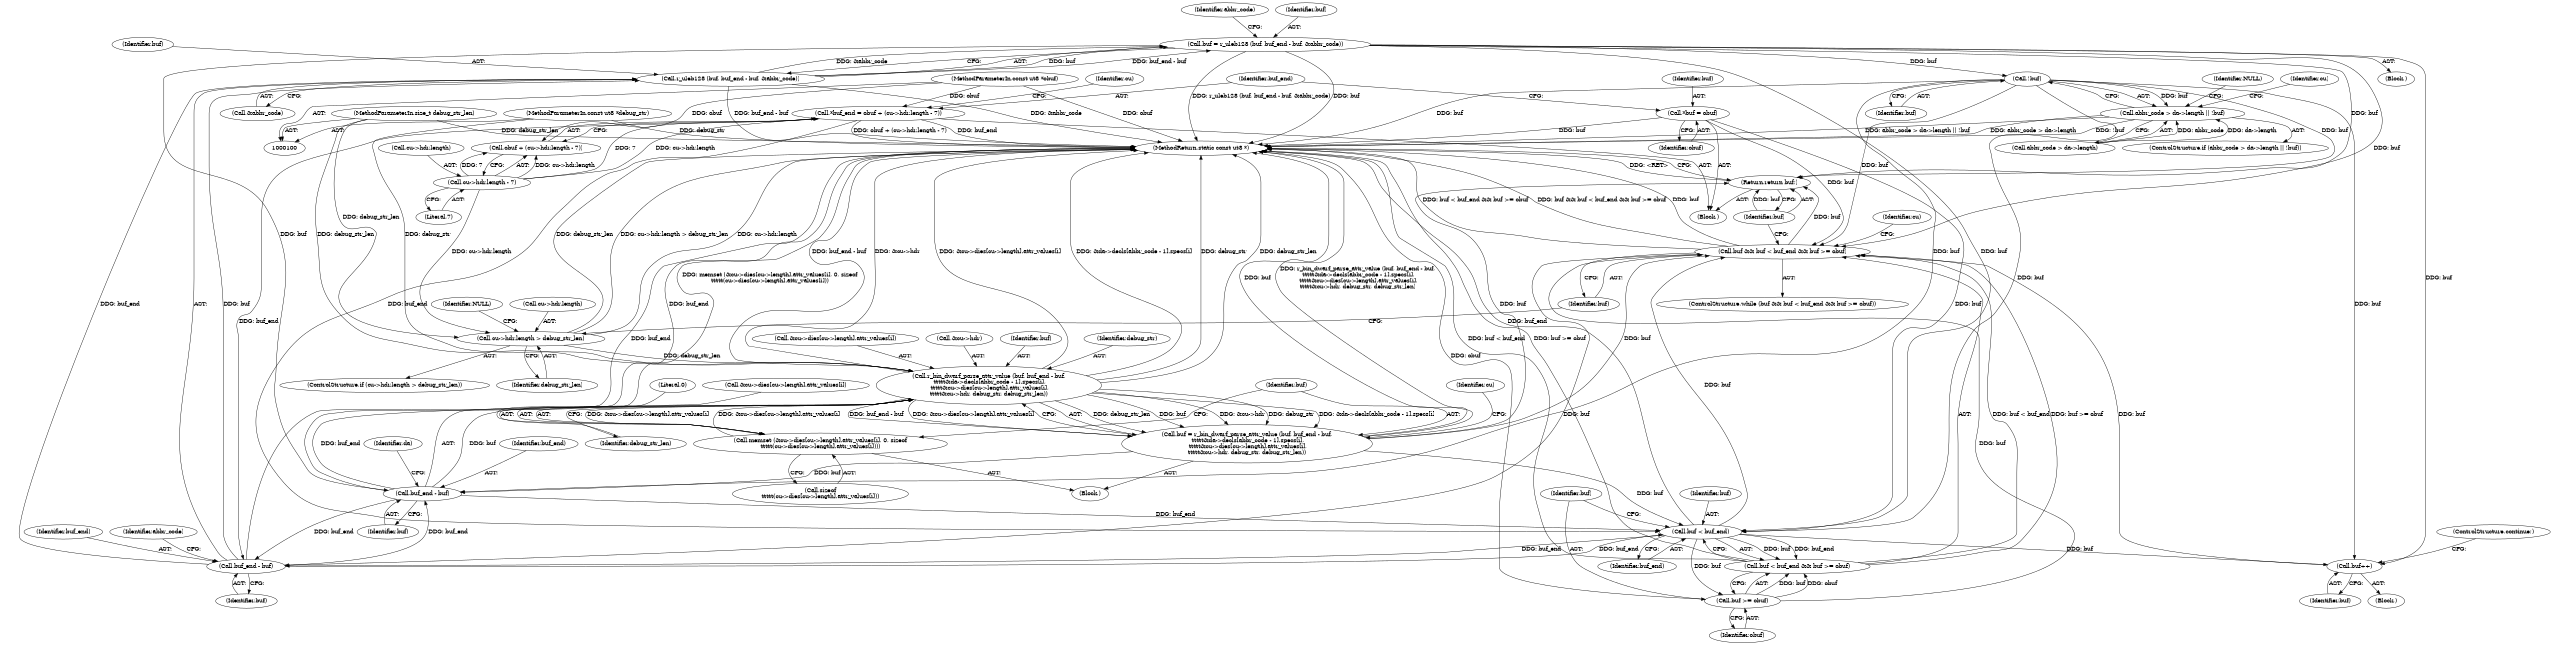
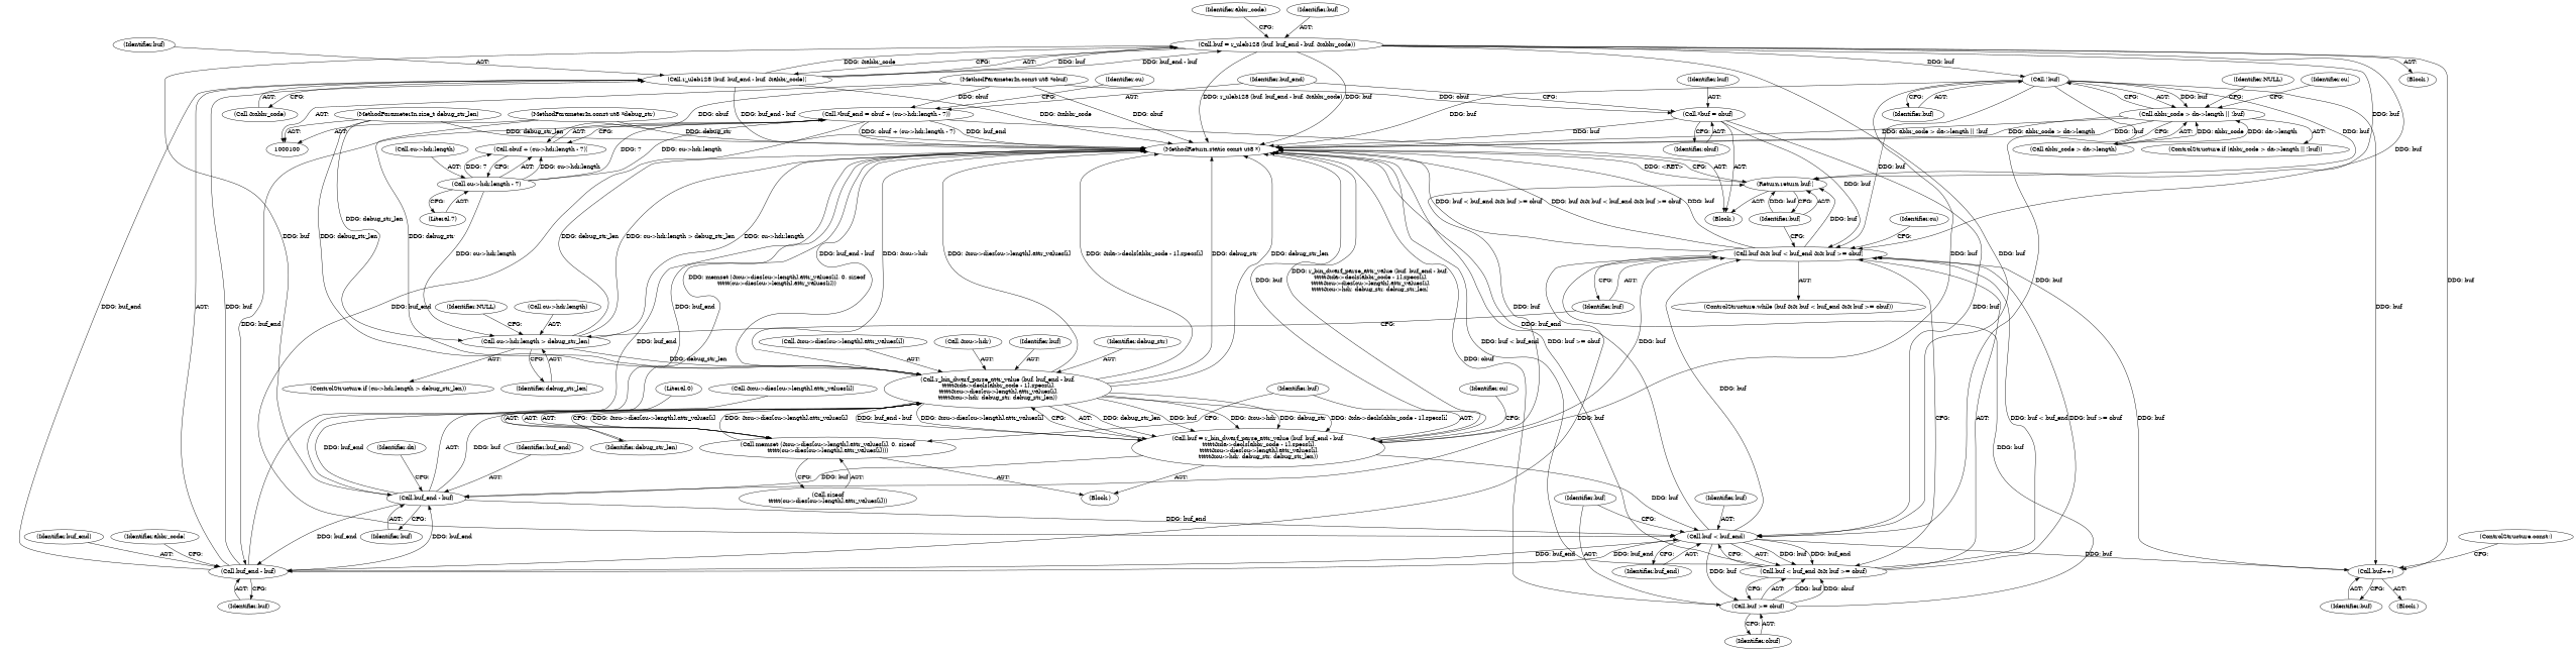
  digraph {
    n1 [label="(Call,buf = r_uleb128 (buf, buf_end - buf, &abbr_code))"]
    n2 [label="(Call,r_uleb128 (buf, buf_end - buf, &abbr_code))"]
    n3 [label="(Call,buf_end - buf)"]
    n4 [label="(Call,!buf)"]
    n5 [label="(Call,buf < buf_end)"]
    n6 [label="(Call,buf++)"]
    n7 [label="(Call,buf && buf < buf_end && buf >= obuf)"]
    n8 [label="(Return,return buf;)"]
    n9 [label="(MethodReturn,static const ut8 *)"]
    n10 [label="(Block,)"]
    n11 [label="(Call,&abbr_code)"]
    n12 [label="(Call,buf_end - buf)"]
    n13 [label="(Call,r_bin_dwarf_parse_attr_value (buf, buf_end - buf,\n \t\t\t\t\t&da->decls[abbr_code - 1].specs[i],\n \t\t\t\t\t&cu->dies[cu->length].attr_values[i],\n\t\t\t\t\t&cu->hdr, debug_str, debug_str_len))"]
    n14 [label="(Identifier,buf)"]
    n15 [label="(Call,abbr_code > da->length || !buf)"]
    n16 [label="(Identifier,buf)"]
    n17 [label="(Call,buf >= obuf)"]
    n18 [label="(Call,buf < buf_end && buf >= obuf)"]
    n19 [label="(Identifier,buf_end)"]
    n20 [label="(Block,)"]
    n21 [label="(Identifier,buf)"]
    n22 [label="(Identifier,buf)"]
    n23 [label="(ControlStructure,while (buf && buf < buf_end && buf >= obuf))"]
    n24 [label="(Block,)"]
    n25 [label="(Identifier,buf)"]
    n26 [label="(Identifier,buf)"]
    n27 [label="(Call,buf = r_bin_dwarf_parse_attr_value (buf, buf_end - buf,\n \t\t\t\t\t&da->decls[abbr_code - 1].specs[i],\n \t\t\t\t\t&cu->dies[cu->length].attr_values[i],\n\t\t\t\t\t&cu->hdr, debug_str, debug_str_len))"]
    n28 [label="(Call,memset (&cu->dies[cu->length].attr_values[i], 0, sizeof\n\t\t\t\t\t(cu->dies[cu->length].attr_values[i])))"]
    n29 [label="(Identifier,debug_str_len)"]
    n30 [label="(Block,)"]
    n31 [label="(Call,sizeof\n\t\t\t\t\t(cu->dies[cu->length].attr_values[i]))"]
    n32 [label="(MethodParameterIn,const ut8 *debug_str)"]
    1000100
    n34 [label="(Call,cu->hdr.length > debug_str_len)"]
    n35 [label="(Identifier,debug_str_len)"]
    n36 [label="(ControlStructure,if (cu->hdr.length > debug_str_len))"]
    n37 [label="(Call,cu->hdr.length - 7)"]
    n38 [label="(Call,*buf_end = obuf + (cu->hdr.length - 7))"]
    n39 [label="(Call,obuf + (cu->hdr.length - 7))"]
    n40 [label="(Literal,7)"]
    n41 [label="(MethodParameterIn,size_t debug_str_len)"]
    n42 [label="(Call,abbr_code > da->length)"]
    n43 [label="(ControlStructure,if (abbr_code > da->length || !buf))"]
    n44 [label="(Identifier,obuf)"]
    n45 [label="(Call,*buf = obuf)"]
    n46 [label="(Identifier,obuf)"]
    n47 [label="(MethodParameterIn,const ut8 *obuf)"]
    n48 [label="(Identifier,buf)"]
    n49 [label="(Identifier,buf_end)"]
    n50 [label="(Identifier,cu)"]
    n51 [label="(Call,&cu->dies[cu->length].attr_values[i])"]
    n52 [label="(Identifier,abbr_code)"]
    n53 [label="(Identifier,buf_end)"]
    n54 [label="(Call,cu->hdr.length)"]
    n55 [label="(Identifier,cu)"]
    n56 [label="(Call,&cu->hdr)"]
    n57 [label="(Identifier,NULL)"]
    n58 [label="(Identifier,buf)"]
-   n59 [label="(ControlStructure,continue;)"]
+   n59 [label="(ControlStructure,const;)"]
    n60 [label="(Identifier,buf)"]
    n61 [label="(Identifier,buf)"]
    n62 [label="(Identifier,NULL)"]
    n63 [label="(Identifier,da)"]
    n64 [label="(Call,&cu->dies[cu->length].attr_values[i])"]
    n65 [label="(Literal,0)"]
    n66 [label="(Identifier,cu)"]
    n67 [label="(Identifier,buf)"]
    n68 [label="(Identifier,buf)"]
    n69 [label="(Identifier,cu)"]
    n70 [label="(Identifier,buf_end)"]
    n71 [label="(Call,cu->hdr.length)"]
    n72 [label="(Identifier,buf)"]
    n73 [label="(Identifier,debug_str)"]
    n74 [label="(Identifier,abbr_code)"]
    n1 -> n2 [label="CFG: "]
    n1 -> n3 [label="DDG: buf"]
    n1 -> n4 [label="DDG: buf"]
    n1 -> n5 [label="DDG: buf"]
    n1 -> n6 [label="DDG: buf"]
    n1 -> n7 [label="DDG: buf"]
    n1 -> n8 [label="DDG: buf"]
    n1 -> n9 [label="DDG: r_uleb128 (buf, buf_end - buf, &abbr_code)"]
    n1 -> n9 [label="DDG: buf"]
    n1 -> n10 [label="AST: "]
    n2 -> n1 [label="AST: "]
    n2 -> n1 [label="DDG: buf"]
    n2 -> n1 [label="DDG: buf_end - buf"]
    n2 -> n1 [label="DDG: &abbr_code"]
    n2 -> n9 [label="DDG: buf_end - buf"]
    n2 -> n9 [label="DDG: &abbr_code"]
    n2 -> n11 [label="CFG: "]
    n3 -> n5 [label="DDG: buf_end"]
    n3 -> n9 [label="DDG: buf_end"]
    n3 -> n12 [label="DDG: buf_end"]
    n3 -> n13 [label="AST: "]
    n3 -> n13 [label="DDG: buf"]
    n3 -> n13 [label="DDG: buf_end"]
    n3 -> n14 [label="CFG: "]
    n4 -> n3 [label="DDG: buf"]
    n4 -> n5 [label="DDG: buf"]
    n4 -> n6 [label="DDG: buf"]
    n4 -> n7 [label="DDG: buf"]
    n4 -> n8 [label="DDG: buf"]
    n4 -> n9 [label="DDG: buf"]
    n4 -> n15 [label="AST: "]
    n4 -> n15 [label="DDG: buf"]
    n4 -> n16 [label="CFG: "]
    n5 -> n6 [label="DDG: buf"]
    n5 -> n7 [label="DDG: buf"]
    n5 -> n9 [label="DDG: buf_end"]
    n5 -> n12 [label="DDG: buf_end"]
    n5 -> n17 [label="DDG: buf"]
    n5 -> n18 [label="AST: "]
    n5 -> n18 [label="DDG: buf"]
    n5 -> n18 [label="DDG: buf_end"]
    n5 -> n19 [label="CFG: "]
    n6 -> n7 [label="DDG: buf"]
    n6 -> n20 [label="AST: "]
    n6 -> n21 [label="CFG: "]
    n7 -> n8 [label="DDG: buf"]
    n7 -> n9 [label="DDG: buf < buf_end && buf >= obuf"]
    n7 -> n9 [label="DDG: buf && buf < buf_end && buf >= obuf"]
    n7 -> n9 [label="DDG: buf"]
    n7 -> n12 [label="DDG: buf"]
+   n7 -> n18 [label="CFG: "]
    n7 -> n22 [label="CFG: "]
    n7 -> n23 [label="AST: "]
    n8 -> n9 [label="DDG: <RET>"]
    n8 -> n24 [label="AST: "]
    n8 -> n25 [label="CFG: "]
    n9 -> n8 [label="CFG: "]
    n11 -> n2 [label="AST: "]
    n12 -> n2 [label="AST: "]
    n12 -> n2 [label="DDG: buf"]
    n12 -> n2 [label="DDG: buf_end"]
    n12 -> n3 [label="DDG: buf_end"]
    n12 -> n5 [label="DDG: buf_end"]
    n12 -> n9 [label="DDG: buf_end"]
    n12 -> n26 [label="CFG: "]
    n13 -> n9 [label="DDG: debug_str_len"]
    n13 -> n9 [label="DDG: buf_end - buf"]
    n13 -> n9 [label="DDG: &cu->dies[cu->length].attr_values[i]"]
    n13 -> n9 [label="DDG: &da->decls[abbr_code - 1].specs[i]"]
    n13 -> n9 [label="DDG: &cu->hdr"]
    n13 -> n9 [label="DDG: debug_str"]
    n13 -> n27 [label="AST: "]
    n13 -> n27 [label="DDG: debug_str_len"]
    n13 -> n27 [label="DDG: buf"]
    n13 -> n27 [label="DDG: &cu->hdr"]
    n13 -> n27 [label="DDG: debug_str"]
    n13 -> n27 [label="DDG: &da->decls[abbr_code - 1].specs[i]"]
    n13 -> n27 [label="DDG: buf_end - buf"]
    n13 -> n27 [label="DDG: &cu->dies[cu->length].attr_values[i]"]
    n13 -> n28 [label="DDG: &cu->dies[cu->length].attr_values[i]"]
    n13 -> n29 [label="CFG: "]
    n14 -> n3 [label="AST: "]
    n15 -> n4 [label="CFG: "]
    n15 -> n9 [label="DDG: !buf"]
    n15 -> n9 [label="DDG: abbr_code > da->length || !buf"]
    n15 -> n9 [label="DDG: abbr_code > da->length"]
    n15 -> n42 [label="CFG: "]
    n15 -> n43 [label="AST: "]
    n16 -> n4 [label="AST: "]
    n17 -> n7 [label="DDG: buf"]
    n17 -> n9 [label="DDG: obuf"]
    n17 -> n18 [label="AST: "]
    n17 -> n18 [label="DDG: buf"]
    n17 -> n18 [label="DDG: obuf"]
    n17 -> n44 [label="CFG: "]
    n18 -> n5 [label="CFG: "]
    n18 -> n7 [label="AST: "]
    n18 -> n7 [label="DDG: buf < buf_end"]
    n18 -> n7 [label="DDG: buf >= obuf"]
    n18 -> n9 [label="DDG: buf < buf_end"]
    n18 -> n9 [label="DDG: buf >= obuf"]
    n18 -> n17 [label="CFG: "]
    n19 -> n5 [label="AST: "]
    n21 -> n6 [label="AST: "]
    n22 -> n7 [label="AST: "]
    n22 -> n34 [label="CFG: "]
    n25 -> n7 [label="CFG: "]
    n25 -> n8 [label="AST: "]
    n25 -> n8 [label="DDG: buf"]
    n26 -> n12 [label="AST: "]
    n27 -> n3 [label="DDG: buf"]
    n27 -> n5 [label="DDG: buf"]
    n27 -> n7 [label="DDG: buf"]
    n27 -> n8 [label="DDG: buf"]
    n27 -> n9 [label="DDG: buf"]
    n27 -> n9 [label="DDG: r_bin_dwarf_parse_attr_value (buf, buf_end - buf,\n \t\t\t\t\t&da->decls[abbr_code - 1].specs[i],\n \t\t\t\t\t&cu->dies[cu->length].attr_values[i],\n\t\t\t\t\t&cu->hdr, debug_str, debug_str_len)"]
    n27 -> n13 [label="CFG: "]
    n27 -> n30 [label="AST: "]
    n28 -> n9 [label="DDG: memset (&cu->dies[cu->length].attr_values[i], 0, sizeof\n\t\t\t\t\t(cu->dies[cu->length].attr_values[i]))"]
    n28 -> n13 [label="DDG: &cu->dies[cu->length].attr_values[i]"]
    n28 -> n30 [label="AST: "]
    n28 -> n31 [label="CFG: "]
    n29 -> n13 [label="AST: "]
    n31 -> n28 [label="AST: "]
    n32 -> n9 [label="DDG: debug_str"]
    n32 -> n13 [label="DDG: debug_str"]
    n32 -> 1000100 [label="AST: "]
    n34 -> n9 [label="DDG: cu->hdr.length"]
    n34 -> n9 [label="DDG: debug_str_len"]
    n34 -> n9 [label="DDG: cu->hdr.length > debug_str_len"]
    n34 -> n13 [label="DDG: debug_str_len"]
    n34 -> n35 [label="CFG: "]
    n34 -> n36 [label="AST: "]
    n35 -> n34 [label="AST: "]
    n37 -> n34 [label="DDG: cu->hdr.length"]
    n37 -> n38 [label="DDG: cu->hdr.length"]
    n37 -> n38 [label="DDG: 7"]
    n37 -> n39 [label="AST: "]
    n37 -> n39 [label="DDG: cu->hdr.length"]
    n37 -> n39 [label="DDG: 7"]
    n37 -> n40 [label="CFG: "]
    n38 -> n5 [label="DDG: buf_end"]
    n38 -> n9 [label="DDG: buf_end"]
    n38 -> n9 [label="DDG: obuf + (cu->hdr.length - 7)"]
    n38 -> n12 [label="DDG: buf_end"]
    n38 -> n24 [label="AST: "]
    n38 -> n39 [label="CFG: "]
    n39 -> n37 [label="CFG: "]
    n39 -> n38 [label="AST: "]
    n40 -> n37 [label="AST: "]
    n41 -> n9 [label="DDG: debug_str_len"]
    n41 -> n13 [label="DDG: debug_str_len"]
    n41 -> 1000100 [label="AST: "]
    n41 -> n34 [label="DDG: debug_str_len"]
    n42 -> n15 [label="AST: "]
    n42 -> n15 [label="DDG: abbr_code"]
    n42 -> n15 [label="DDG: da->length"]
    n44 -> n17 [label="AST: "]
    n45 -> n5 [label="DDG: buf"]
    n45 -> n7 [label="DDG: buf"]
    n45 -> n9 [label="DDG: buf"]
    n45 -> n24 [label="AST: "]
    n45 -> n46 [label="CFG: "]
    n46 -> n45 [label="AST: "]
    n47 -> n9 [label="DDG: obuf"]
    n47 -> 1000100 [label="AST: "]
    n47 -> n38 [label="DDG: obuf"]
    n47 -> n39 [label="DDG: obuf"]
+   n47 -> n45 [label="DDG: obuf"]
    n48 -> n5 [label="AST: "]
    n49 -> n3 [label="AST: "]
    n50 -> n27 [label="CFG: "]
    n51 -> n13 [label="AST: "]
    n52 -> n1 [label="CFG: "]
    n53 -> n12 [label="AST: "]
    n54 -> n37 [label="AST: "]
    n55 -> n38 [label="CFG: "]
    n56 -> n13 [label="AST: "]
    n57 -> n15 [label="CFG: "]
    n58 -> n45 [label="AST: "]
    n59 -> n6 [label="CFG: "]
    n60 -> n1 [label="AST: "]
    n61 -> n13 [label="AST: "]
    n62 -> n34 [label="CFG: "]
    n63 -> n3 [label="CFG: "]
    n64 -> n28 [label="AST: "]
    n65 -> n28 [label="AST: "]
    n66 -> n15 [label="CFG: "]
    n67 -> n2 [label="AST: "]
    n68 -> n27 [label="AST: "]
    n68 -> n28 [label="CFG: "]
    n69 -> n7 [label="CFG: "]
    n70 -> n38 [label="AST: "]
    n70 -> n45 [label="CFG: "]
    n71 -> n34 [label="AST: "]
    n72 -> n5 [label="CFG: "]
    n72 -> n17 [label="AST: "]
    n73 -> n13 [label="AST: "]
    n74 -> n12 [label="CFG: "]
  }
